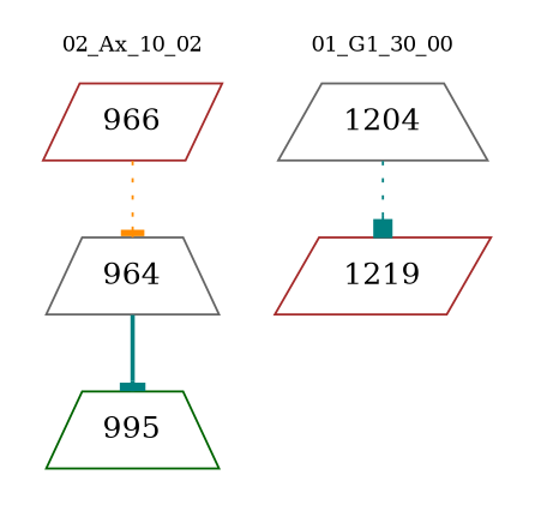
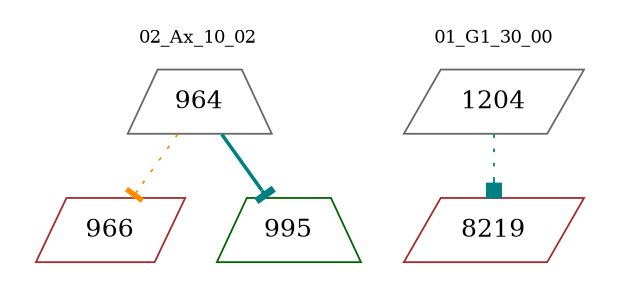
  digraph {
    node [color=gray40 shape=trapezium]
    edge [arrowhead=tee color=teal style=dotted]
    n1 [label=964]
    n2 [color=brown label=966 shape=parallelogram]
    n3 [color=darkgreen label=995]
-   n4 [label=1204]
-   n5 [color=brown label=1219 shape=parallelogram]
+   n4 [label=1204 shape=parallelogram]
+   n5 [color=brown label=8219 shape=parallelogram]
    subgraph cluster_1 {
      color=white
      fontsize=10
      label="02_Ax_10_02"
      n1
      n2
      n3
    }
    subgraph cluster_2 {
      color=white
      fontsize=10
      label="01_G1_30_00"
      n4
      n5
    }
-   n2 -> n1 [color=darkorange]
+   n1 -> n2 [color=darkorange]
    n1 -> n3 [style=bold]
    n4 -> n5 [arrowhead=box]
  }
